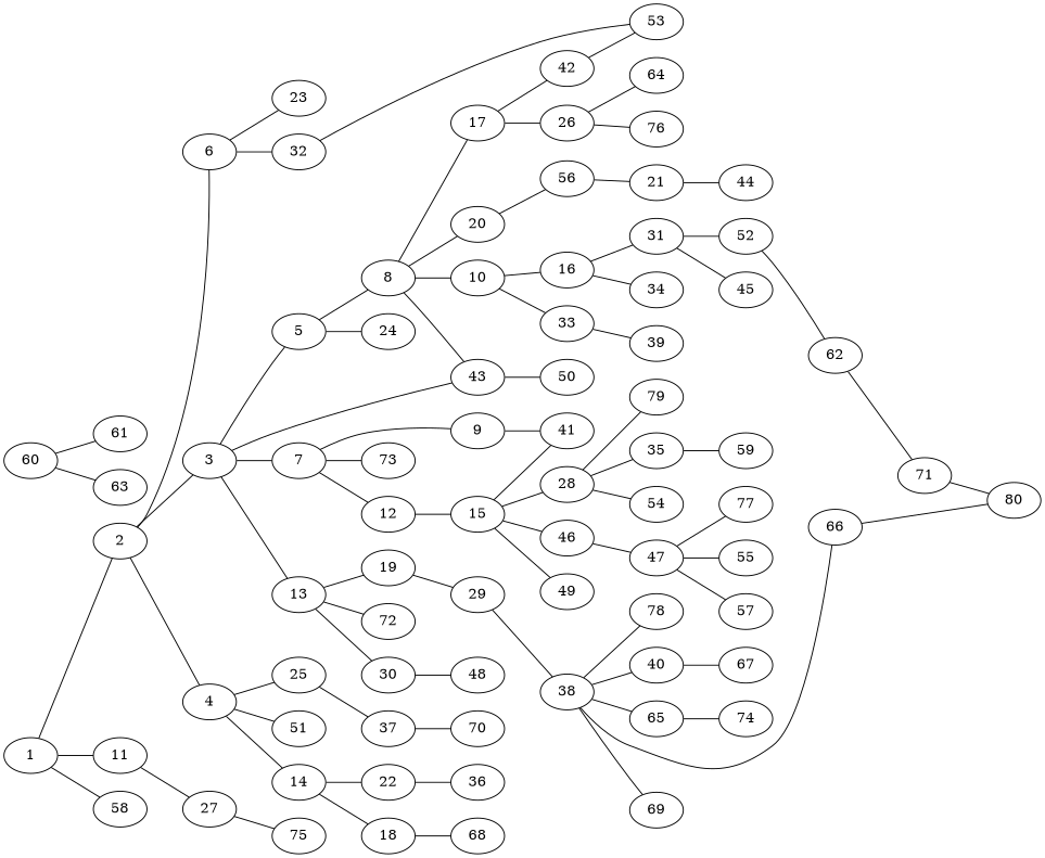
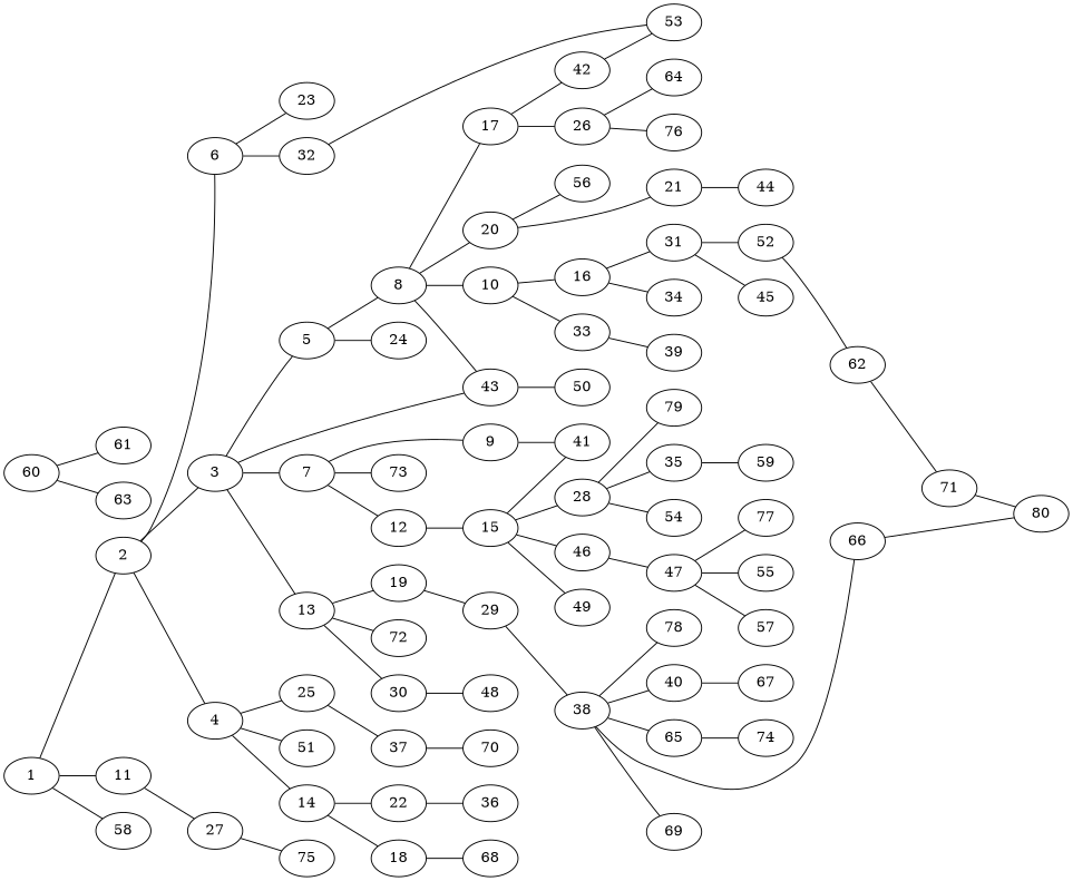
  graph {
    rankdir=LR
    1
    2
    11
    58
    3
    4
    6
    27
    5
    7
    13
    43
    14
    25
    51
    23
    32
    75
    8
    24
    9
    12
    73
    19
    30
    72
    50
    18
    22
    37
    53
    10
    17
    20
    41
    15
    29
    48
    68
    36
    70
    60
    61
    63
    16
    33
    26
    42
    21
    56
    28
    46
    49
    31
    34
    39
    64
    76
    44
    45
    52
    35
    54
    79
    47
    38
    59
    55
    57
    77
    62
    40
    65
    66
    69
    78
    67
    74
    80
    71
    1 -- 2
    1 -- 11
    1 -- 58
    2 -- 3
    2 -- 4
    2 -- 6
    11 -- 27
    3 -- 5
    3 -- 7
    3 -- 13
    3 -- 43
    4 -- 14
    4 -- 25
    4 -- 51
    6 -- 23
    6 -- 32
    27 -- 75
    5 -- 8
    5 -- 24
    7 -- 9
    7 -- 12
    7 -- 73
    13 -- 19
    13 -- 30
    13 -- 72
    43 -- 50
    14 -- 18
    14 -- 22
    25 -- 37
    32 -- 53
    8 -- 43
    8 -- 10
    8 -- 17
    8 -- 20
    9 -- 41
    12 -- 15
    19 -- 29
    30 -- 48
    18 -- 68
    22 -- 36
    37 -- 70
    10 -- 16
    10 -- 33
    17 -- 26
    17 -- 42
-   56 -- 21
+   20 -- 21
    20 -- 56
    15 -- 41
    15 -- 28
    15 -- 46
    15 -- 49
    29 -- 38
    60 -- 61
    60 -- 63
    16 -- 31
    16 -- 34
    33 -- 39
    26 -- 64
    26 -- 76
    42 -- 53
    21 -- 44
    28 -- 35
    28 -- 54
    28 -- 79
    46 -- 47
    31 -- 45
    31 -- 52
    52 -- 62
    35 -- 59
    47 -- 55
    47 -- 57
    47 -- 77
    38 -- 40
    38 -- 65
    38 -- 66
    38 -- 69
    38 -- 78
    62 -- 71
    40 -- 67
    65 -- 74
    66 -- 80
    71 -- 80
  }
